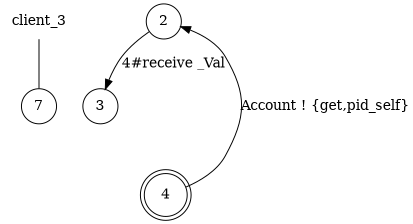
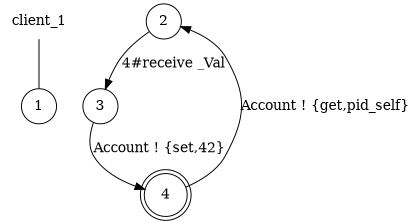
  digraph {
    rankdir=TB
    node [shape=circle]
-   n1 [label=client_3 shape=plaintext]
-   n2 [label=7]
+   n1 [label=client_1 shape=plaintext]
+   n2 [label=1]
    n3 [label=2]
    n4 [label=3]
    n5 [label=4 shape=doublecircle]
    n1 -> n2 [arrowhead=none]
    n3 -> n4 [label="4#receive _Val"]
+   n4 -> n5 [label="Account ! {set,42}"]
    n5 -> n3 [label="Account ! {get,pid_self}"]
  }
